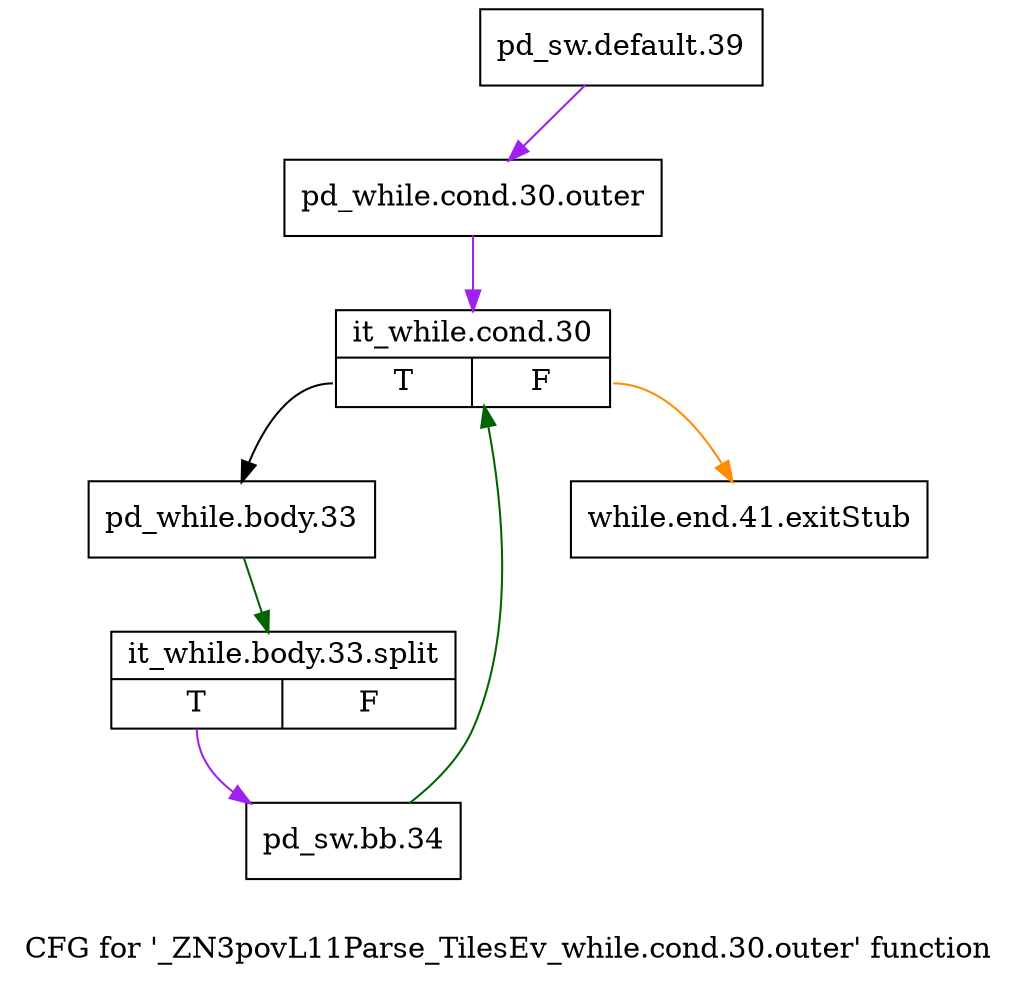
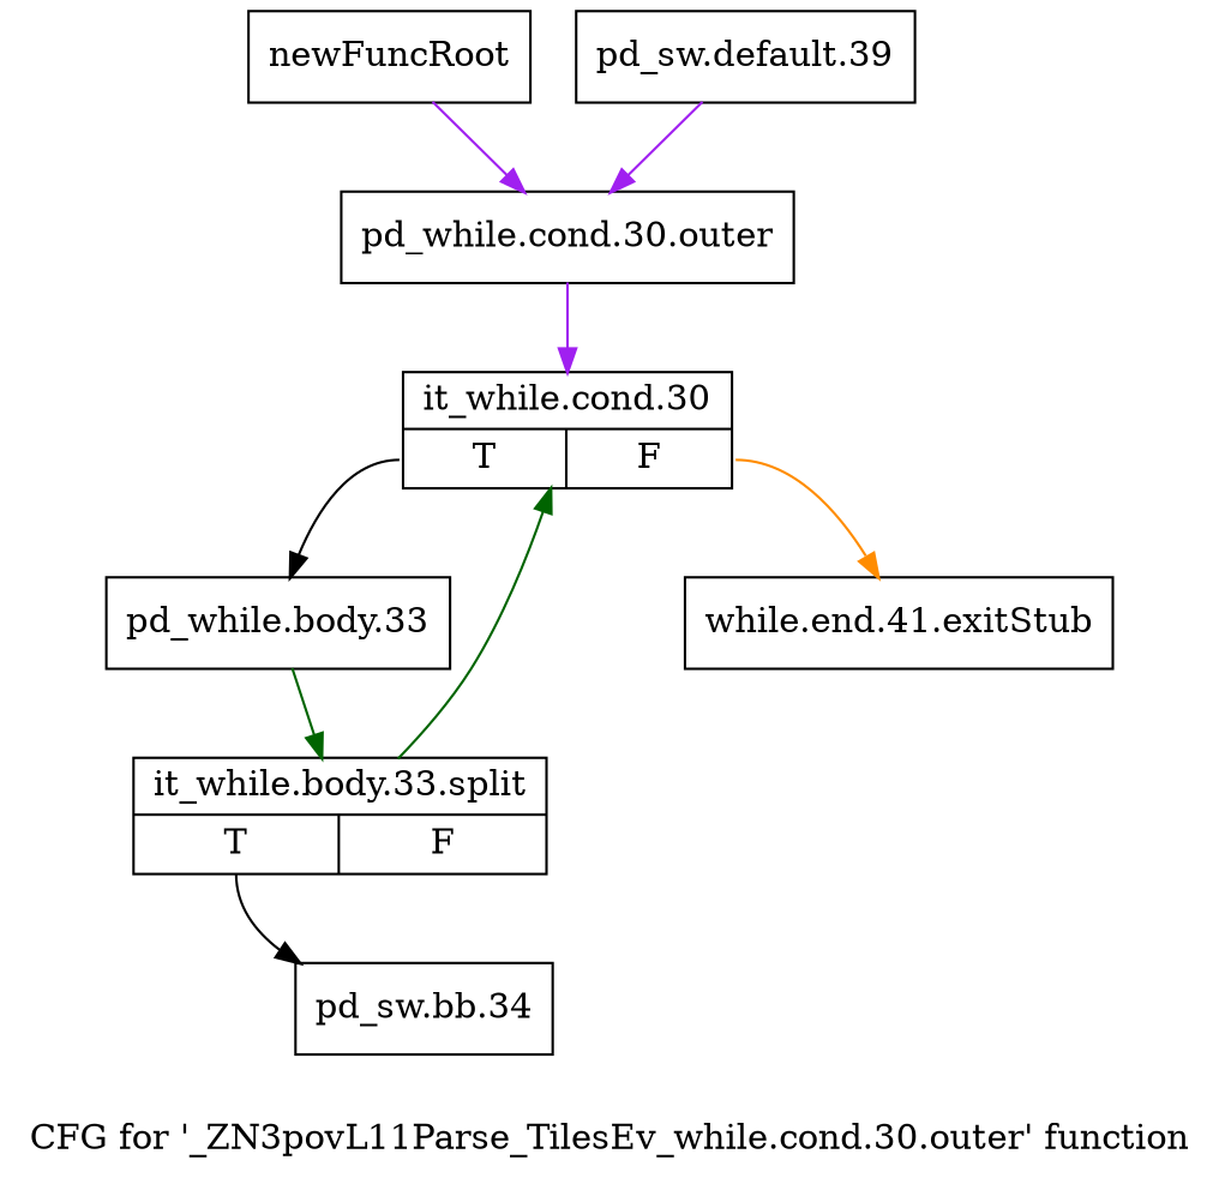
  digraph {
    label="CFG for '_ZN3povL11Parse_TilesEv_while.cond.30.outer' function"
    node [shape=record]
    edge [color=purple]
+   n1 [label="{newFuncRoot}"]
    n2 [label="{pd_while.cond.30.outer}"]
    n3 [label="{it_while.cond.30|{<s0>T|<s1>F}}"]
    n4 [label="{while.end.41.exitStub}"]
    n5 [label="{pd_while.body.33}"]
    n6 [label="{it_while.body.33.split|{<s0>T|<s1>F}}"]
    n7 [label="{pd_sw.bb.34}"]
    n8 [label="{pd_sw.default.39}"]
+   n1 -> n2
    n2 -> n3
    n3 -> n4 [color=darkorange tailport=s1]
    n3 -> n5 [color=black tailport=s0]
    n5 -> n6 [color=darkgreen]
-   n6 -> n7 [tailport=s0]
-   n7 -> n3 [color=darkgreen]
+   n6 -> n7 [color=black tailport=s0]
+   n6 -> n3 [color=darkgreen]
    n8 -> n2
  }
